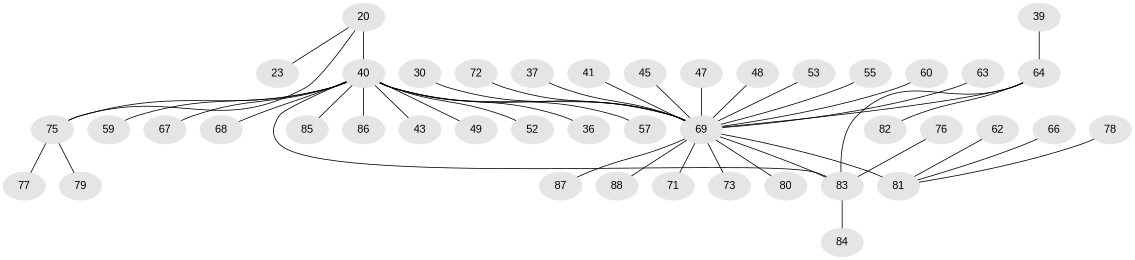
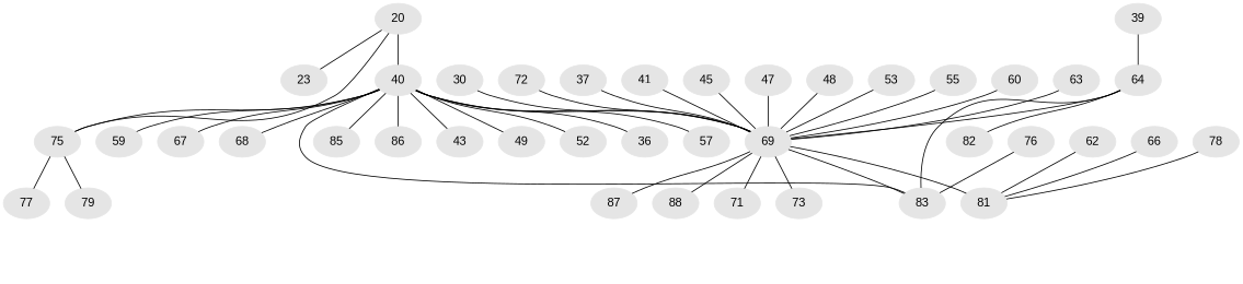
  graph {
    fontname="Liberation Sans"
    node [color=gray90 fontname="Liberation Sans" style=filled]
    edge [fontname="Liberation Sans"]
    20 [super="+18"]
    23
    40 [super="+4+19"]
    75 [super="+65"]
    69 [super="+28+29"]
    43
    49 [super="+31"]
    52
    n9 [label=36]
    57
    59
    67 [super="+58"]
    68 [super="+51"]
    83 [super="+72+74"]
    85
    86
    81 [super="+8"]
    71 [super="+42"]
    73
-   80
    87
    88 [super="+70"]
    30
    n24 [label=72]
    37
    64 [super="+11"]
    82 [super="+46"]
    39
    77
    79
-   84
    41
    45
    47 [super="+25+13"]
    48
    53
    55
    60
    62
    63
    66
    76
    78
    20 -- 23
    20 -- 40 [weight=4]
    20 -- 75
    40 -- 75 [weight=4]
    40 -- 69 [weight=7]
    40 -- 43
    40 -- 49
    40 -- 52
    40 -- n9
    40 -- 57
    40 -- 59
    40 -- 67
    40 -- 68
    40 -- 83
    40 -- 85
    40 -- 86
    75 -- 77
    75 -- 79
    69 -- 83
    69 -- 81 [weight=4]
    69 -- 71
    69 -- 73
-   69 -- 80
    69 -- 87
    69 -- 88
-   83 -- 84
    30 -- 69
    n24 -- 69
    37 -- 69
    64 -- 69
    64 -- 83 [weight=4]
    64 -- 82
    39 -- 64
    41 -- 69
    45 -- 69
    47 -- 69 [weight=5]
    48 -- 69
    53 -- 69
    55 -- 69
    60 -- 69
    62 -- 81
    63 -- 69
    66 -- 81
    76 -- 83
    78 -- 81
  }
